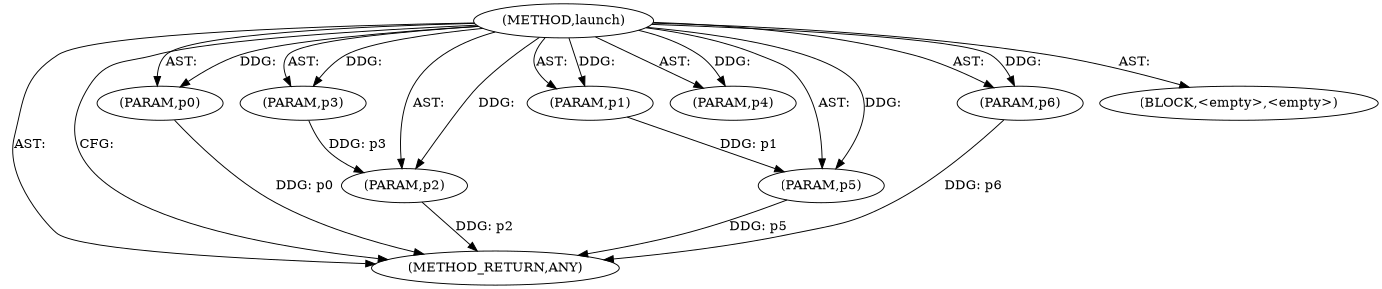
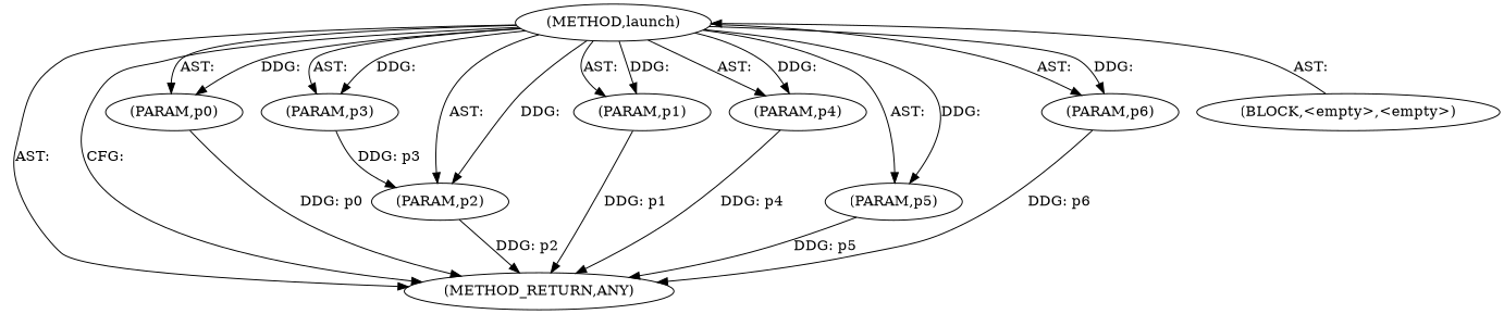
  digraph {
    n1 [label=<(METHOD,launch)>]
    n2 [label=<(PARAM,p0)>]
    n3 [label=<(PARAM,p1)>]
    n4 [label=<(PARAM,p2)>]
    n5 [label=<(PARAM,p3)>]
    n6 [label=<(PARAM,p4)>]
    n7 [label=<(PARAM,p5)>]
    n8 [label=<(PARAM,p6)>]
    n9 [label=<(BLOCK,&lt;empty&gt;,&lt;empty&gt;)>]
    n10 [label=<(METHOD_RETURN,ANY)>]
    n1 -> n2 [label="AST: "]
    n1 -> n2 [label="DDG: "]
    n1 -> n3 [label="AST: "]
    n1 -> n3 [label="DDG: "]
    n1 -> n4 [label="AST: "]
    n1 -> n4 [label="DDG: "]
    n1 -> n5 [label="AST: "]
    n1 -> n5 [label="DDG: "]
    n1 -> n6 [label="AST: "]
    n1 -> n6 [label="DDG: "]
    n1 -> n7 [label="AST: "]
    n1 -> n7 [label="DDG: "]
    n1 -> n8 [label="AST: "]
    n1 -> n8 [label="DDG: "]
-   n1 -> n9 [label="AST: "]
+   n9 -> n1 [label="AST: "]
    n1 -> n10 [label="AST: "]
    n1 -> n10 [label="CFG: "]
    n2 -> n10 [label="DDG: p0"]
-   n3 -> n7 [label="DDG: p1"]
+   n3 -> n10 [label="DDG: p1"]
    n4 -> n10 [label="DDG: p2"]
    n5 -> n4 [label="DDG: p3"]
+   n6 -> n10 [label="DDG: p4"]
    n7 -> n10 [label="DDG: p5"]
    n8 -> n10 [label="DDG: p6"]
  }
